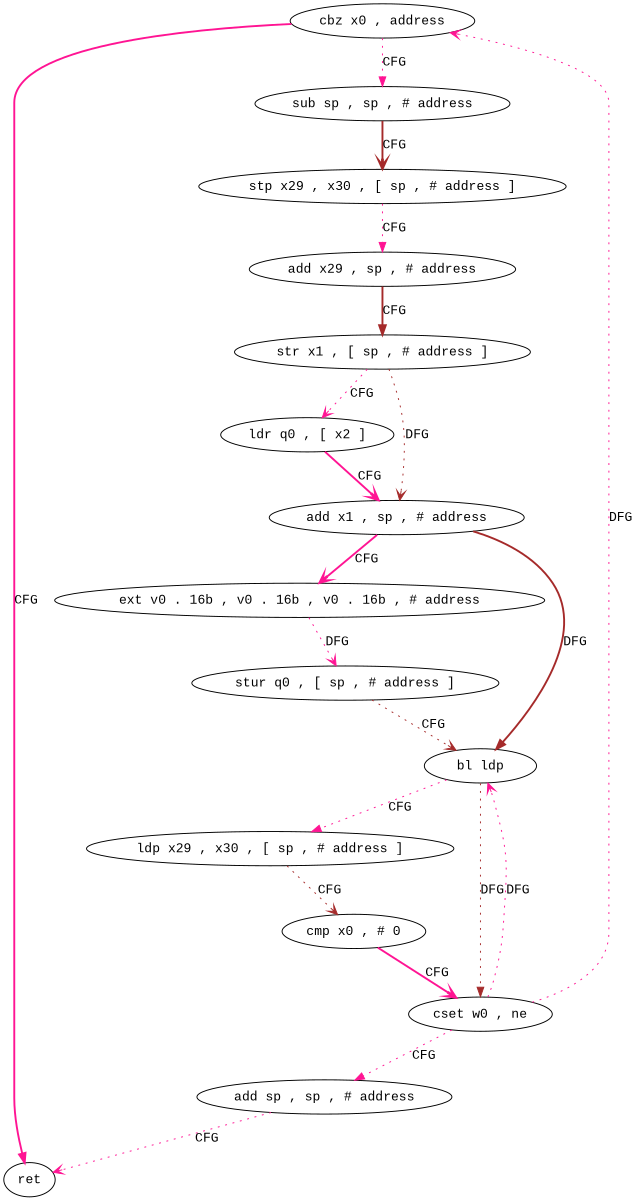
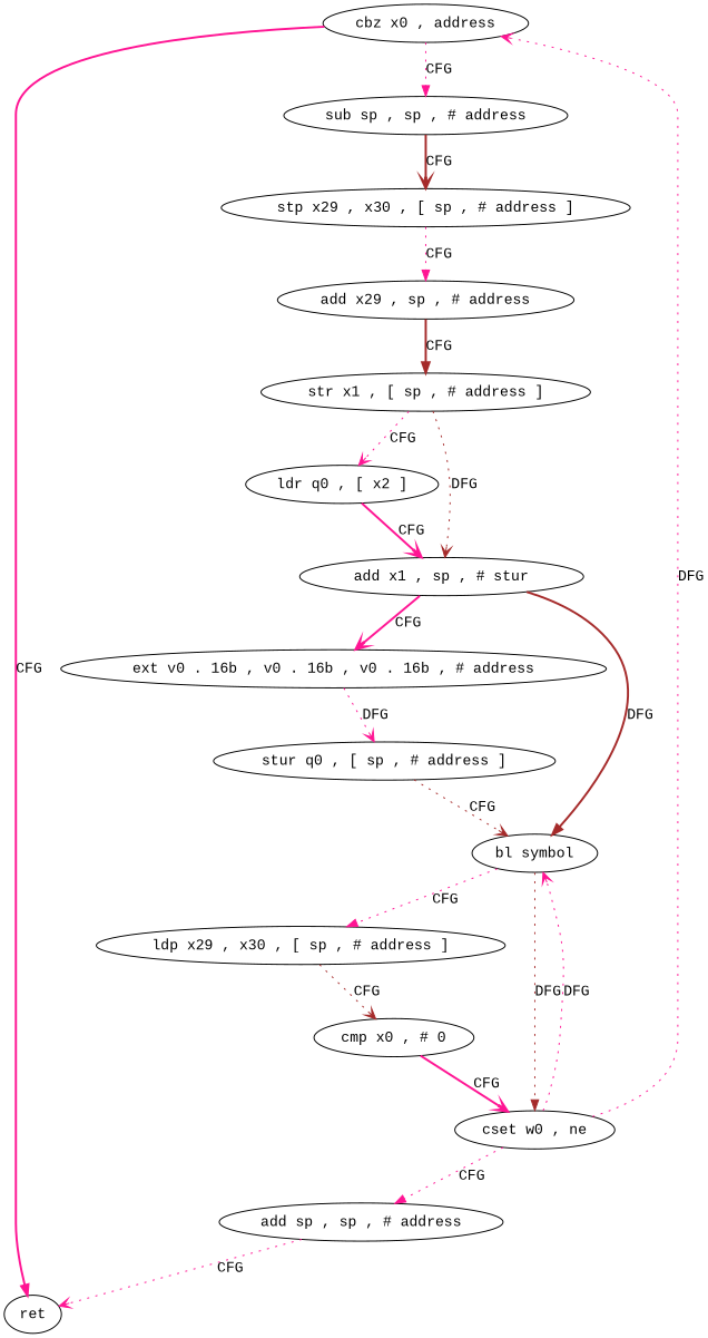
  digraph {
    fontname="Liberation Mono"
    node [fontname="Liberation Mono"]
    edge [arrowhead=vee color=deeppink fontname="Liberation Mono" style=dotted]
    n1 [label="cbz x0 , address"]
    n2 [label=ret]
    n3 [label="sub sp , sp , # address"]
    n4 [label="stp x29 , x30 , [ sp , # address ]"]
    n5 [label="add x29 , sp , # address"]
    n6 [label="str x1 , [ sp , # address ]"]
    n7 [label="ldr q0 , [ x2 ]"]
-   n8 [label="add x1 , sp , # address"]
+   n8 [label="add x1 , sp , # stur"]
    n9 [label="ext v0 . 16b , v0 . 16b , v0 . 16b , # address"]
-   n10 [label="bl ldp"]
+   n10 [label="bl symbol"]
    n11 [label="stur q0 , [ sp , # address ]"]
    n12 [label="ldp x29 , x30 , [ sp , # address ]"]
    n13 [label="cset w0 , ne"]
    n14 [label="cmp x0 , # 0"]
    n15 [label="add sp , sp , # address"]
    n1 -> n2 [arrowhead=normal label=CFG style=bold]
    n1 -> n3 [arrowhead=normal label=CFG]
    n3 -> n4 [color=brown label=CFG style=bold]
    n4 -> n5 [arrowhead=normal label=CFG]
    n5 -> n6 [arrowhead=normal color=brown label=CFG style=bold]
    n6 -> n7 [label=CFG]
    n6 -> n8 [color=brown label=DFG]
    n7 -> n8 [label=CFG style=bold]
    n8 -> n9 [label=CFG style=bold]
    n8 -> n10 [arrowhead=normal color=brown label=DFG style=bold]
    n9 -> n11 [label=DFG]
    n10 -> n12 [arrowhead=normal label=CFG]
    n10 -> n13 [arrowhead=normal color=brown label=DFG]
    n11 -> n10 [color=brown label=CFG]
    n12 -> n14 [color=brown label=CFG]
    n13 -> n1 [label=DFG]
    n13 -> n10 [label=DFG]
    n13 -> n15 [arrowhead=normal label=CFG]
    n14 -> n13 [label=CFG style=bold]
    n15 -> n2 [label=CFG]
  }
